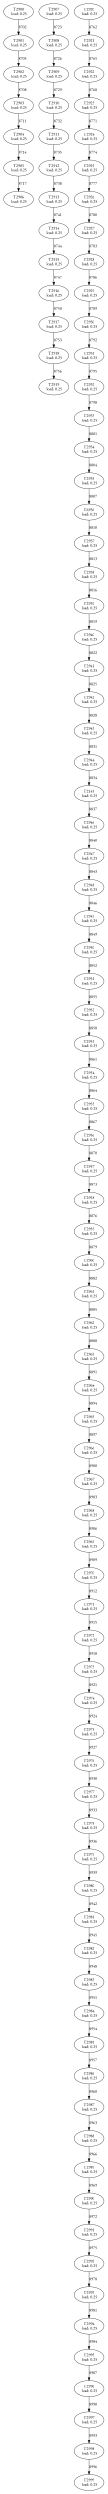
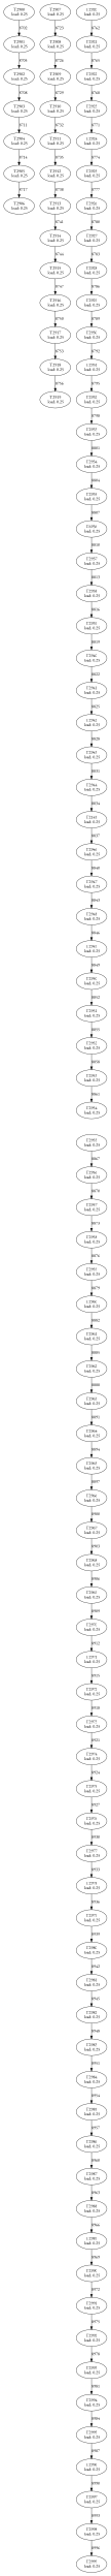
  digraph {
    fontname="EB Garamond"
    node [fontname="EB Garamond"]
    edge [fontname="EB Garamond"]
    n1 [label="T2900\n load: 0.25"]
    n2 [label="T2901\n load: 0.25"]
    n3 [label="T2902\n load: 0.25"]
    n4 [label="T2903\n load: 0.25"]
    n5 [label="T2904\n load: 0.25"]
    n6 [label="T2905\n load: 0.25"]
    n7 [label="T2906\n load: 0.25"]
    n8 [label="T2907\n load: 0.25"]
    n9 [label="T2908\n load: 0.25"]
    n10 [label="T2909\n load: 0.25"]
    n11 [label="T2910\n load: 0.25"]
    n12 [label="T2911\n load: 0.25"]
    n13 [label="T2912\n load: 0.25"]
    n14 [label="T2913\n load: 0.25"]
    n15 [label="T2914\n load: 0.25"]
    n16 [label="T2915\n load: 0.25"]
    n17 [label="T2916\n load: 0.25"]
    n18 [label="T2917\n load: 0.25"]
    n19 [label="T2918\n load: 0.25"]
    n20 [label="T2919\n load: 0.25"]
    n21 [label="T2920\n load: 0.25"]
    n22 [label="T2921\n load: 0.25"]
    n23 [label="T2922\n load: 0.25"]
    n24 [label="T2923\n load: 0.25"]
    n25 [label="T2924\n load: 0.25"]
    n26 [label="T2925\n load: 0.25"]
    n27 [label="T2926\n load: 0.25"]
    n28 [label="T2927\n load: 0.25"]
    n29 [label="T2928\n load: 0.25"]
    n30 [label="T2929\n load: 0.25"]
    n31 [label="T2930\n load: 0.25"]
    n32 [label="T2931\n load: 0.25"]
    n33 [label="T2932\n load: 0.25"]
    n34 [label="T2933\n load: 0.25"]
    n35 [label="T2934\n load: 0.25"]
    n36 [label="T2935\n load: 0.25"]
    n37 [label="T6936\n load: 0.25"]
    n38 [label="T2937\n load: 0.25"]
    n39 [label="T2938\n load: 0.25"]
    n40 [label="T2939\n load: 0.25"]
    n41 [label="T2940\n load: 0.25"]
    n42 [label="T2941\n load: 0.25"]
    n43 [label="T2942\n load: 0.25"]
    n44 [label="T2943\n load: 0.25"]
    n45 [label="T2944\n load: 0.25"]
    n46 [label="T2145\n load: 0.25"]
    n47 [label="T2946\n load: 0.25"]
    n48 [label="T2947\n load: 0.25"]
    n49 [label="T2948\n load: 0.25"]
    n50 [label="T2949\n load: 0.25"]
    n51 [label="T2950\n load: 0.25"]
    n52 [label="T2951\n load: 0.25"]
    n53 [label="T2952\n load: 0.25"]
    n54 [label="T2953\n load: 0.25"]
    n55 [label="T2954\n load: 0.25"]
    n56 [label="T2955\n load: 0.25"]
    n57 [label="T2956\n load: 0.25"]
    n58 [label="T2957\n load: 0.25"]
    n59 [label="T2958\n load: 0.25"]
    n60 [label="T2959\n load: 0.25"]
    n61 [label="T2960\n load: 0.25"]
    n62 [label="T2961\n load: 0.25"]
    n63 [label="T2962\n load: 0.25"]
    n64 [label="T2963\n load: 0.25"]
    n65 [label="T2964\n load: 0.25"]
    n66 [label="T2965\n load: 0.25"]
    n67 [label="T2966\n load: 0.25"]
    n68 [label="T2967\n load: 0.25"]
    n69 [label="T2968\n load: 0.25"]
    n70 [label="T2969\n load: 0.25"]
    n71 [label="T2970\n load: 0.25"]
    n72 [label="T2971\n load: 0.25"]
    n73 [label="T2972\n load: 0.25"]
    n74 [label="T2973\n load: 0.25"]
    n75 [label="T2974\n load: 0.25"]
    n76 [label="T2975\n load: 0.25"]
    n77 [label="T2976\n load: 0.25"]
    n78 [label="T2977\n load: 0.25"]
    n79 [label="T2978\n load: 0.25"]
    n80 [label="T2979\n load: 0.25"]
    n81 [label="T2980\n load: 0.25"]
    n82 [label="T2981\n load: 0.25"]
    n83 [label="T2982\n load: 0.25"]
    n84 [label="T2983\n load: 0.25"]
    n85 [label="T2984\n load: 0.25"]
    n86 [label="T2985\n load: 0.25"]
    n87 [label="T2986\n load: 0.25"]
    n88 [label="T2987\n load: 0.25"]
    n89 [label="T2988\n load: 0.25"]
    n90 [label="T2989\n load: 0.25"]
    n91 [label="T2990\n load: 0.25"]
    n92 [label="T2991\n load: 0.25"]
    n93 [label="T2992\n load: 0.25"]
    n94 [label="T2993\n load: 0.25"]
    n95 [label="T2994\n load: 0.25"]
    n96 [label="T2995\n load: 0.25"]
    n97 [label="T2996\n load: 0.25"]
    n98 [label="T2997\n load: 0.25"]
    n99 [label="T2998\n load: 0.25"]
    n100 [label="T2999\n load: 0.25"]
    n1 -> n2 [label=8702]
    n2 -> n3 [label=8705]
    n3 -> n4 [label=8708]
    n4 -> n5 [label=8711]
    n5 -> n6 [label=8714]
    n6 -> n7 [label=8717]
    n8 -> n9 [label=8723]
    n9 -> n10 [label=8726]
    n10 -> n11 [label=8729]
    n11 -> n12 [label=8732]
    n12 -> n13 [label=8735]
    n13 -> n14 [label=8738]
    n14 -> n15 [label=8741]
    n15 -> n16 [label=8744]
    n16 -> n17 [label=8747]
    n17 -> n18 [label=8750]
    n18 -> n19 [label=8753]
    n19 -> n20 [label=8756]
    n21 -> n22 [label=8762]
    n22 -> n23 [label=8765]
    n23 -> n24 [label=8768]
    n24 -> n25 [label=8771]
    n25 -> n26 [label=8774]
    n26 -> n27 [label=8777]
    n27 -> n28 [label=8780]
    n28 -> n29 [label=8783]
    n29 -> n30 [label=8786]
    n30 -> n31 [label=8789]
    n31 -> n32 [label=8792]
    n32 -> n33 [label=8795]
    n33 -> n34 [label=8798]
    n34 -> n35 [label=8801]
    n35 -> n36 [label=8804]
    n36 -> n37 [label=8807]
    n37 -> n38 [label=8810]
    n38 -> n39 [label=8813]
    n39 -> n40 [label=8816]
    n40 -> n41 [label=8819]
    n41 -> n42 [label=8822]
    n42 -> n43 [label=8825]
    n43 -> n44 [label=8828]
    n44 -> n45 [label=8831]
    n45 -> n46 [label=8834]
    n46 -> n47 [label=8837]
    n47 -> n48 [label=8840]
    n48 -> n49 [label=8843]
    n49 -> n50 [label=8846]
    n50 -> n51 [label=8849]
    n51 -> n52 [label=8852]
    n52 -> n53 [label=8855]
    n53 -> n54 [label=8858]
    n54 -> n55 [label=8861]
-   n55 -> n56 [label=8864]
    n56 -> n57 [label=8867]
    n57 -> n58 [label=8870]
    n58 -> n59 [label=8873]
    n59 -> n60 [label=8876]
    n60 -> n61 [label=8879]
    n61 -> n62 [label=8882]
    n62 -> n63 [label=8885]
    n63 -> n64 [label=8888]
    n64 -> n65 [label=8891]
    n65 -> n66 [label=8894]
    n66 -> n67 [label=8897]
    n67 -> n68 [label=8900]
    n68 -> n69 [label=8903]
    n69 -> n70 [label=8906]
    n70 -> n71 [label=8909]
    n71 -> n72 [label=8912]
    n72 -> n73 [label=8915]
    n73 -> n74 [label=8918]
    n74 -> n75 [label=8921]
    n75 -> n76 [label=8924]
    n76 -> n77 [label=8927]
    n77 -> n78 [label=8930]
    n78 -> n79 [label=8933]
    n79 -> n80 [label=8936]
    n80 -> n81 [label=8939]
    n81 -> n82 [label=8942]
    n82 -> n83 [label=8945]
    n83 -> n84 [label=8948]
    n84 -> n85 [label=8951]
    n85 -> n86 [label=8954]
    n86 -> n87 [label=8957]
    n87 -> n88 [label=8960]
    n88 -> n89 [label=8963]
    n89 -> n90 [label=8966]
    n90 -> n91 [label=8969]
    n91 -> n92 [label=8972]
    n92 -> n93 [label=8975]
    n93 -> n94 [label=8978]
    n94 -> n95 [label=8981]
    n95 -> n96 [label=8984]
    n96 -> n97 [label=8987]
    n97 -> n98 [label=8990]
    n98 -> n99 [label=8993]
    n99 -> n100 [label=8996]
  }
